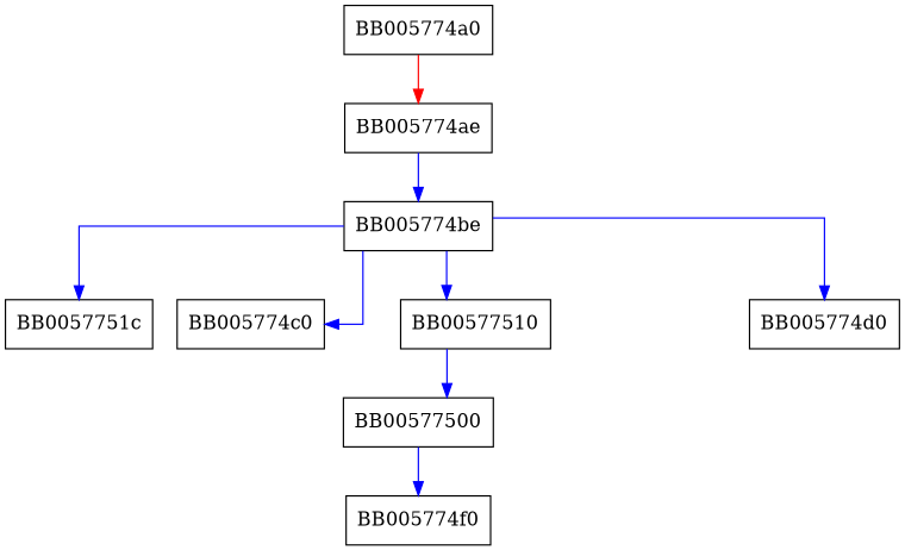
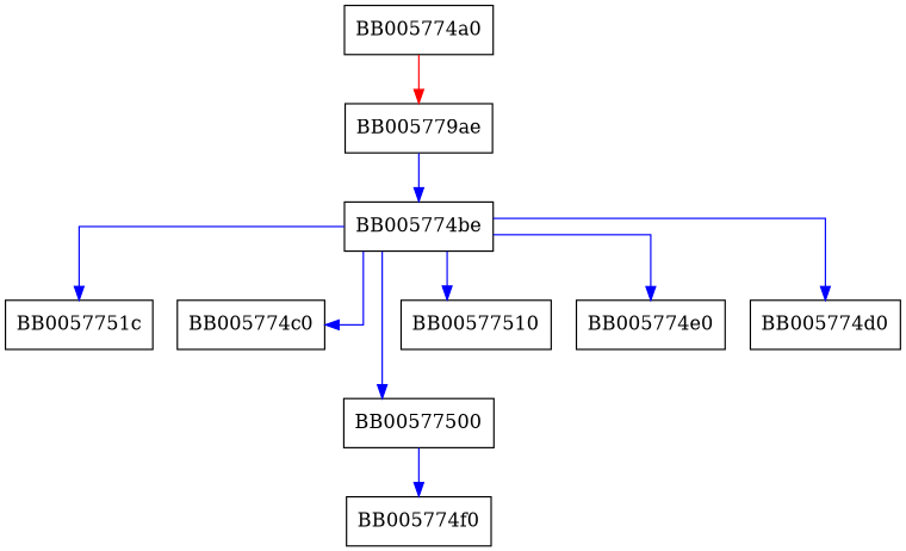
  digraph {
    splines=ortho
    node [shape=box]
    edge [color=blue]
    BB005774a0
-   BB005774ae
+   BB005774ae [label=BB005779ae]
    BB005774be
    BB0057751c
    BB005774c0
    BB00577500
    BB00577510
+   BB005774e0
    BB005774d0
    BB005774f0
    BB005774a0 -> BB005774ae [color=red]
    BB005774ae -> BB005774be
    BB005774be -> BB0057751c
    BB005774be -> BB005774c0
-   BB00577510 -> BB00577500
+   BB005774be -> BB00577500
    BB005774be -> BB00577510
+   BB005774be -> BB005774e0
    BB005774be -> BB005774d0
    BB00577500 -> BB005774f0
  }
